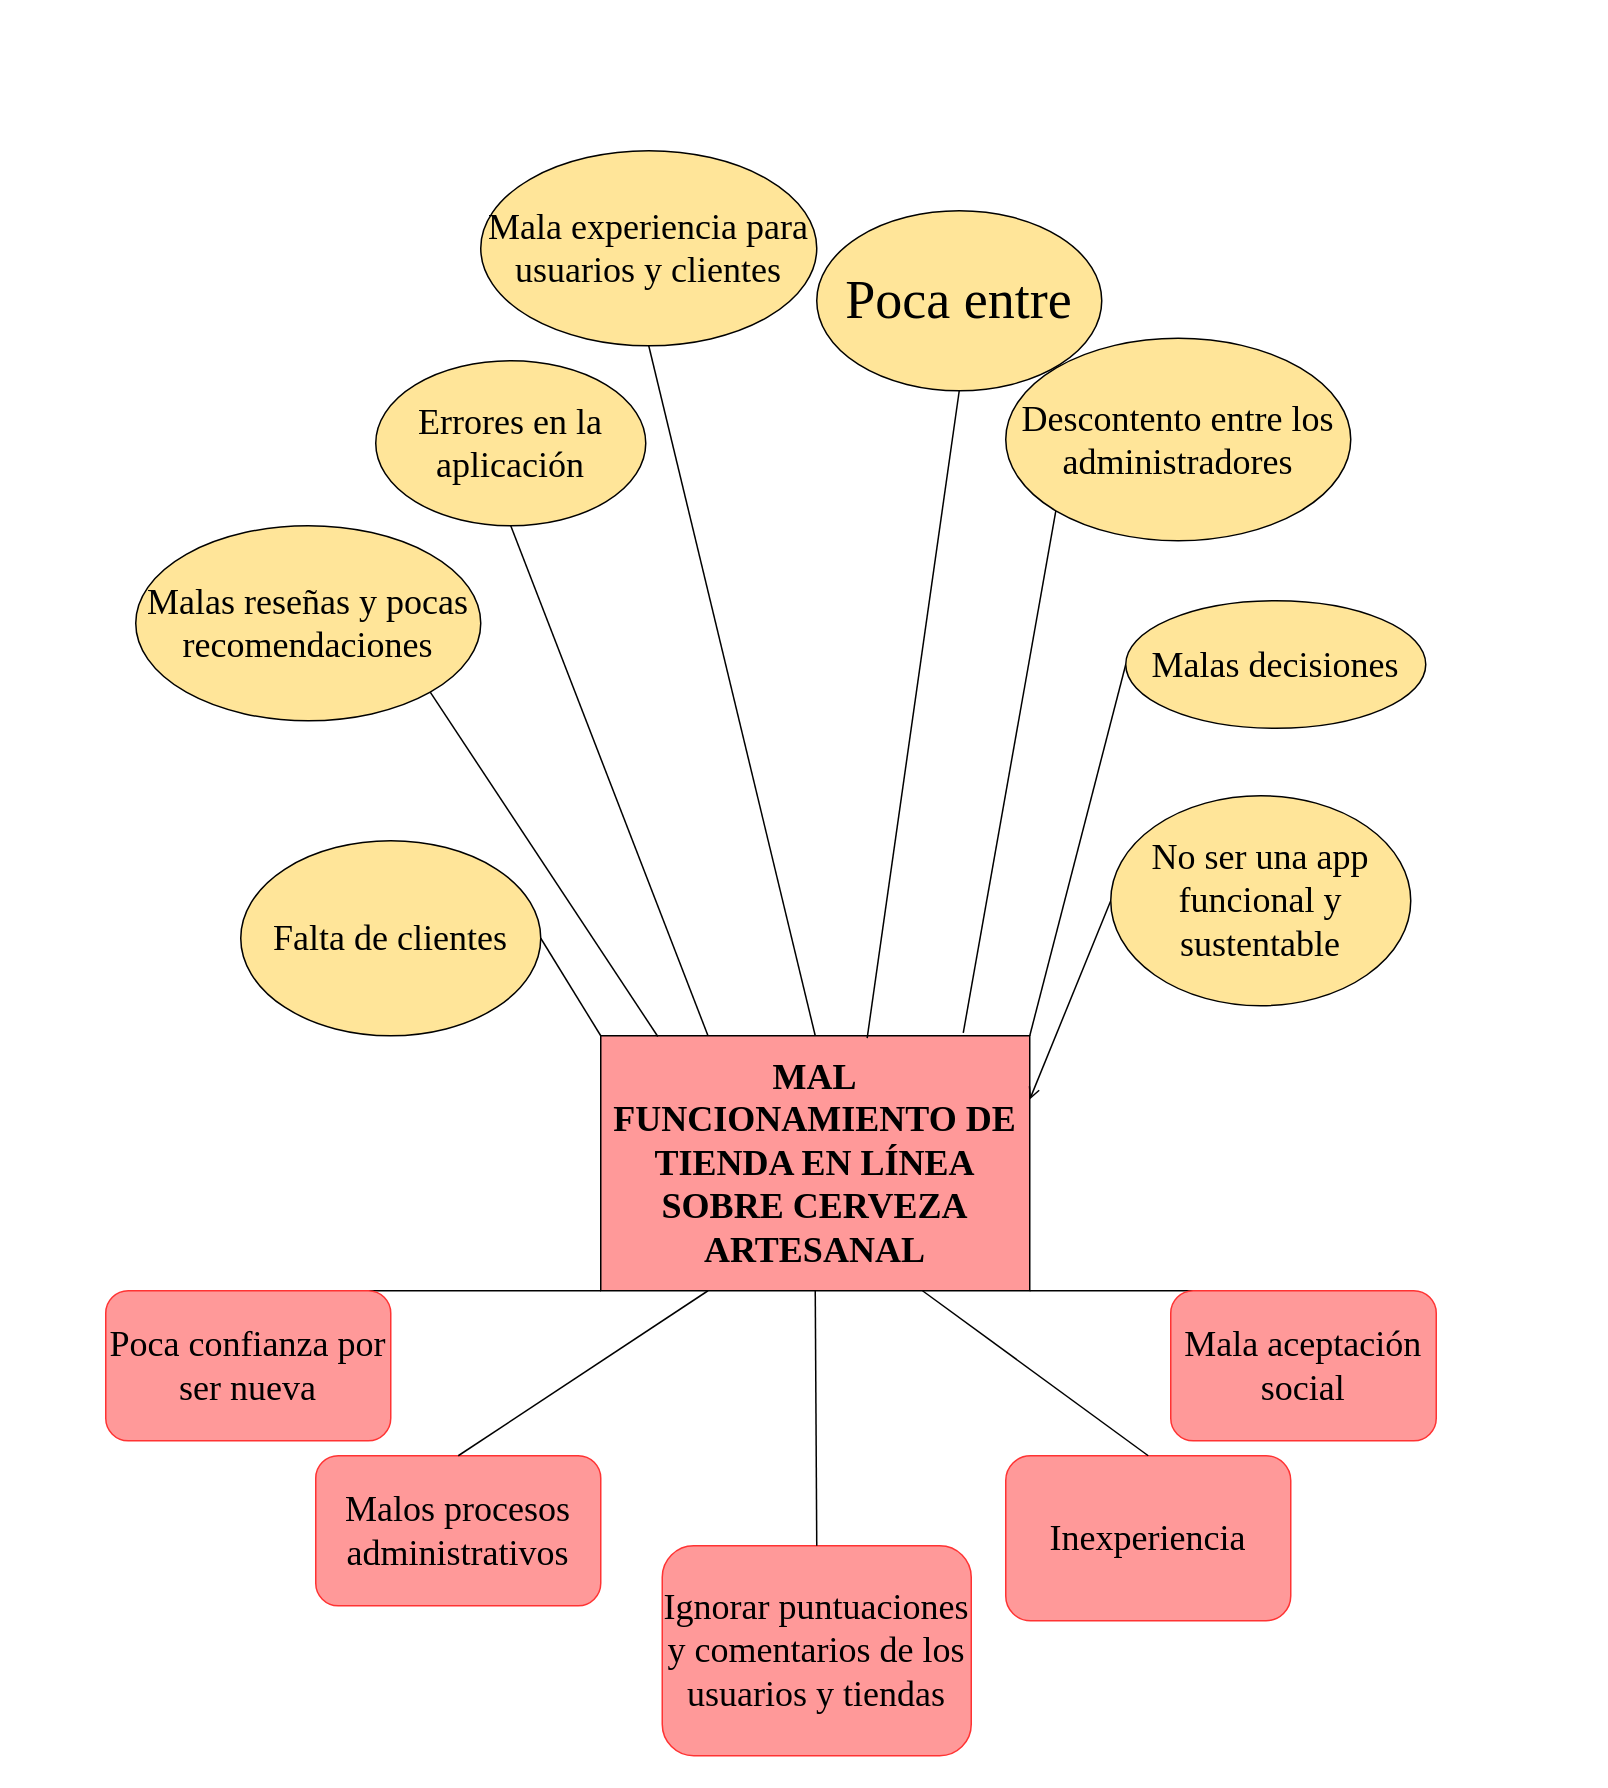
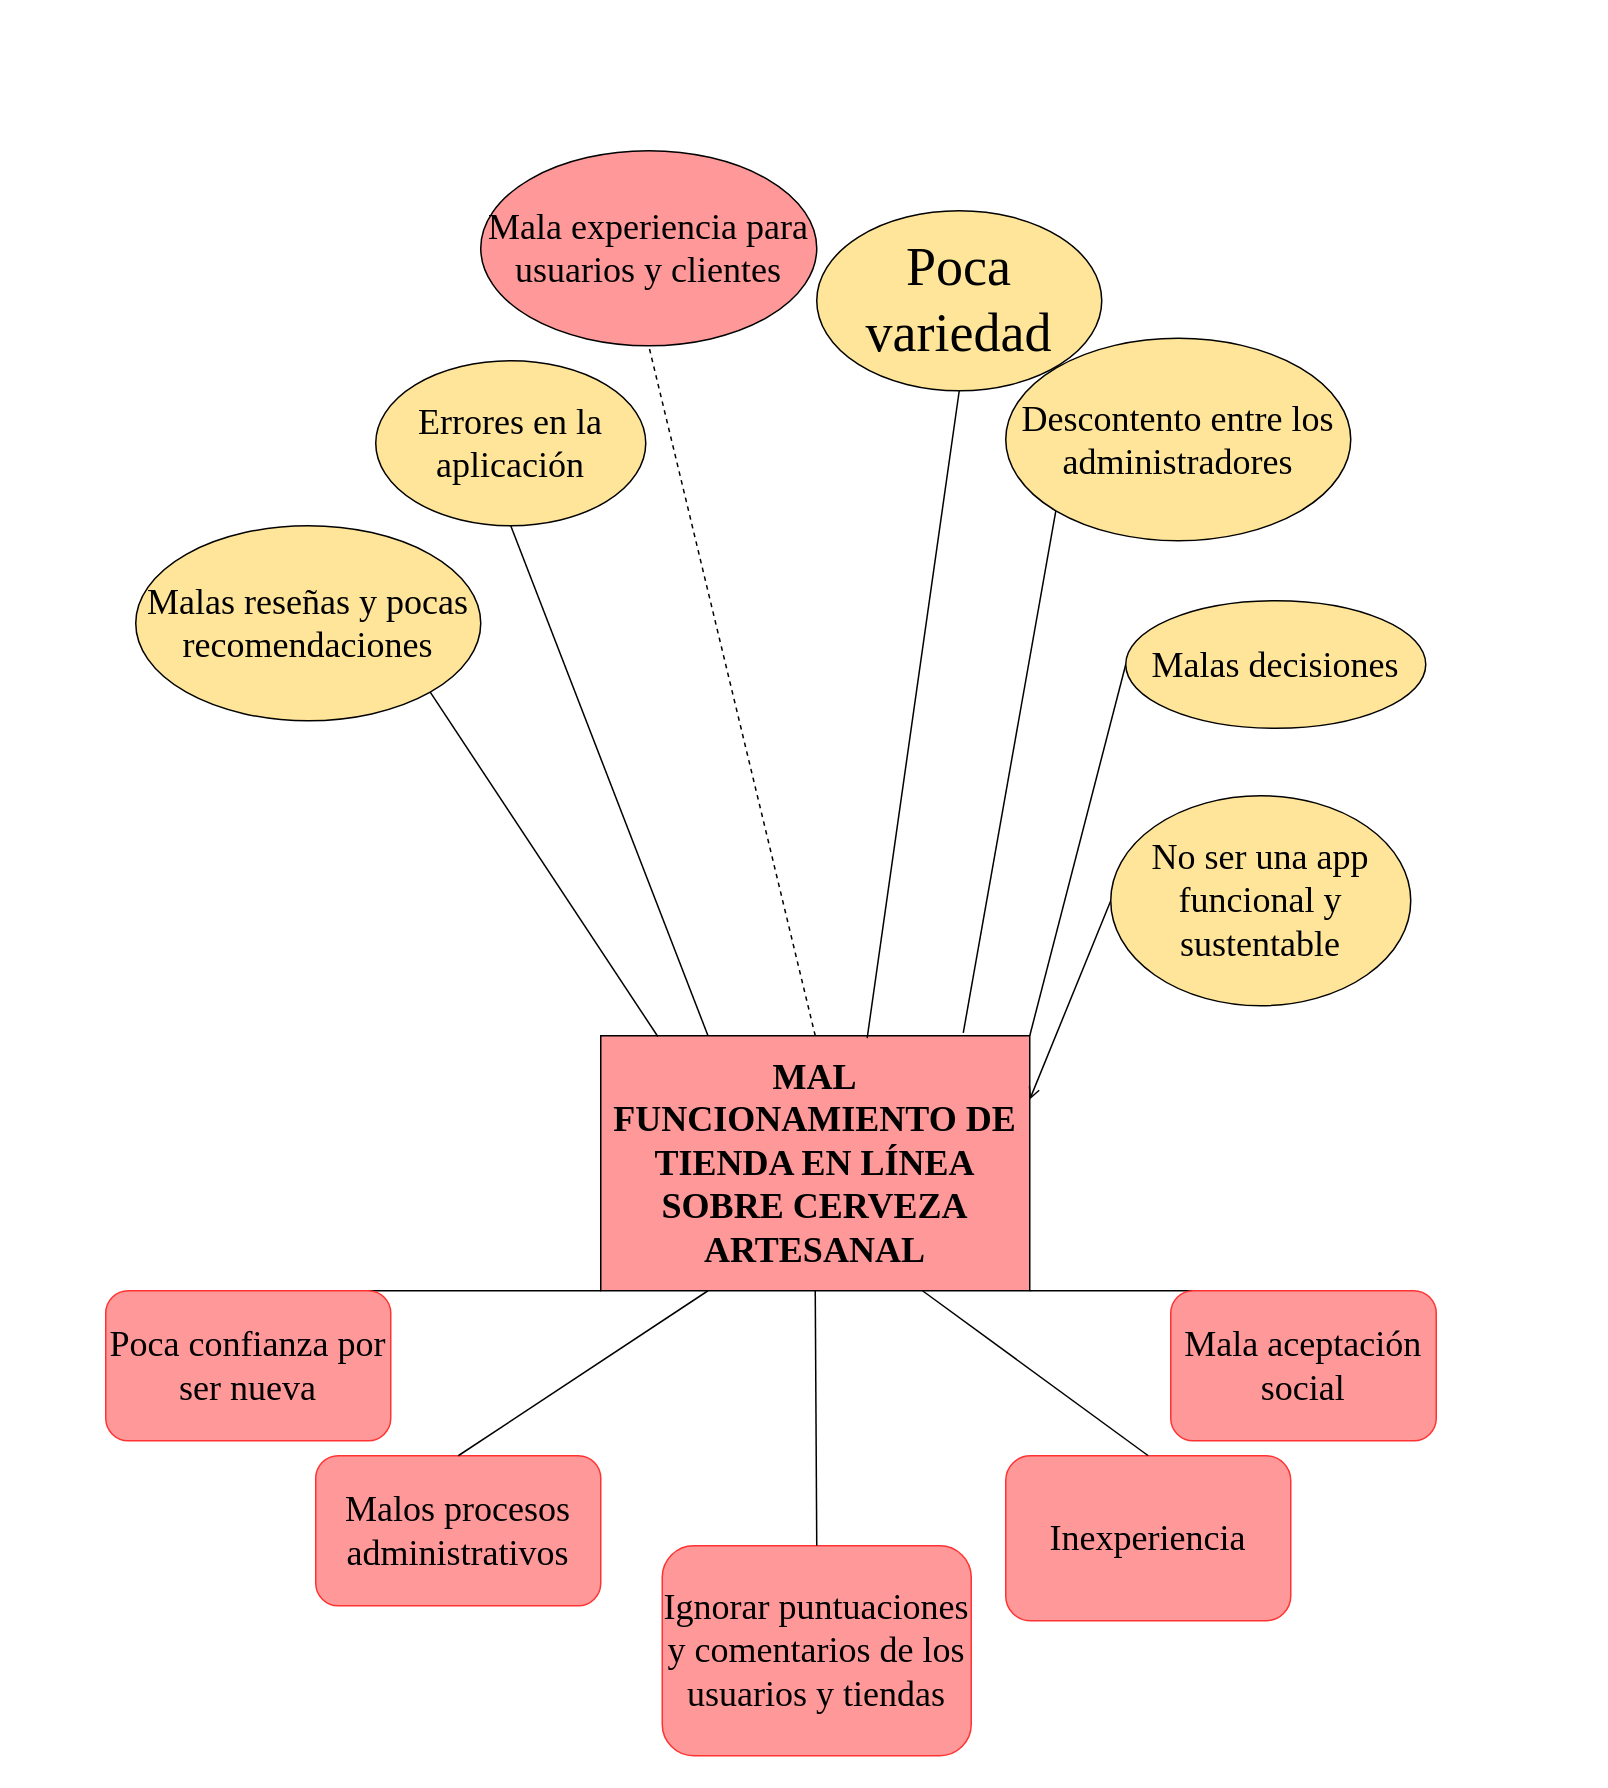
  <mxCell id="0" />
  <mxCell id="1" parent="0" />
  <mxCell id="2" value="" style="shape=image;imageAspect=0;aspect=fixed;verticalLabelPosition=bottom;verticalAlign=top;image=https://images.emojiterra.com/google/noto-emoji/v2.034/512px/1f333.png;" parent="1" vertex="1"><mxGeometry x="20" y="20" width="1030" height="1030" as="geometry" /></mxCell>
  <mxCell id="3" value="&lt;font style=&quot;font-size: 24px;&quot; face=&quot;Georgia&quot;&gt;&lt;b style=&quot;&quot;&gt;MAL FUNCIONAMIENTO DE TIENDA EN LÍNEA SOBRE CERVEZA ARTESANAL&lt;/b&gt;&lt;/font&gt;" style="rounded=0;whiteSpace=wrap;html=1;fillColor=#FF9999;" parent="1" vertex="1"><mxGeometry x="400" y="690" width="286" height="170" as="geometry" /></mxCell>
  <mxCell id="4" value="" style="endArrow=none;html=1;rounded=0;fontFamily=Georgia;fontSize=18;entryX=1;entryY=1;entryDx=0;entryDy=0;exitX=0.5;exitY=0;exitDx=0;exitDy=0;" parent="1" source="7" target="3" edge="1"><mxGeometry width="50" height="50" relative="1" as="geometry"><mxPoint x="835" y="820" as="sourcePoint" /><mxPoint x="670" y="790" as="targetPoint" /></mxGeometry></mxCell>
  <mxCell id="5" value="" style="endArrow=none;html=1;rounded=0;fontFamily=Georgia;fontSize=18;entryX=0;entryY=1;entryDx=0;entryDy=0;exitX=0.5;exitY=0;exitDx=0;exitDy=0;" parent="1" source="6" target="3" edge="1"><mxGeometry width="50" height="50" relative="1" as="geometry"><mxPoint x="260" y="810" as="sourcePoint" /><mxPoint x="452" y="790" as="targetPoint" /></mxGeometry></mxCell>
  <mxCell id="6" value="&lt;font style=&quot;font-size: 24px;&quot;&gt;Poca confianza por ser nueva&lt;/font&gt;" style="rounded=1;whiteSpace=wrap;html=1;fontFamily=Georgia;fontSize=14;strokeColor=#FF3333;fillColor=#FF9999;" parent="1" vertex="1"><mxGeometry x="70" y="860" width="190" height="100" as="geometry" /></mxCell>
  <mxCell id="7" value="&lt;font style=&quot;font-size: 24px;&quot;&gt;Mala aceptación social&lt;/font&gt;" style="rounded=1;whiteSpace=wrap;html=1;fontFamily=Georgia;fontSize=14;strokeColor=#FF3333;fillColor=#FF9999;" parent="1" vertex="1"><mxGeometry x="780" y="860" width="177" height="100" as="geometry" /></mxCell>
  <mxCell id="8" value="&lt;font style=&quot;font-size: 24px;&quot;&gt;Malos procesos administrativos&lt;/font&gt;" style="rounded=1;whiteSpace=wrap;html=1;fontFamily=Georgia;fontSize=14;strokeColor=#FF3333;fillColor=#FF9999;" parent="1" vertex="1"><mxGeometry x="210" y="970" width="190" height="100" as="geometry" /></mxCell>
  <mxCell id="9" value="&lt;font style=&quot;font-size: 24px;&quot;&gt;Inexperiencia&lt;/font&gt;" style="rounded=1;whiteSpace=wrap;html=1;fontFamily=Georgia;fontSize=14;strokeColor=#FF3333;fillColor=#FF9999;align=center;" parent="1" vertex="1"><mxGeometry x="670" y="970" width="190" height="110" as="geometry" /></mxCell>
  <mxCell id="10" value="" style="endArrow=none;html=1;rounded=0;fontFamily=Georgia;fontSize=14;entryX=0.25;entryY=1;entryDx=0;entryDy=0;exitX=0.5;exitY=0;exitDx=0;exitDy=0;" parent="1" source="8" target="3" edge="1"><mxGeometry width="50" height="50" relative="1" as="geometry"><mxPoint x="420" y="880" as="sourcePoint" /><mxPoint x="470" y="830" as="targetPoint" /></mxGeometry></mxCell>
  <mxCell id="11" value="" style="endArrow=none;html=1;rounded=0;fontFamily=Georgia;fontSize=14;entryX=0.75;entryY=1;entryDx=0;entryDy=0;exitX=0.5;exitY=0;exitDx=0;exitDy=0;" parent="1" source="9" target="3" edge="1"><mxGeometry width="50" height="50" relative="1" as="geometry"><mxPoint x="590" y="880" as="sourcePoint" /><mxPoint x="640" y="830" as="targetPoint" /></mxGeometry></mxCell>
  <mxCell id="12" value="&lt;font style=&quot;font-size: 24px;&quot;&gt;Ignorar puntuaciones y comentarios de los usuarios y tiendas&lt;/font&gt;" style="rounded=1;whiteSpace=wrap;html=1;fontFamily=Georgia;fontSize=14;strokeColor=#FF3333;fillColor=#FF9999;" parent="1" vertex="1"><mxGeometry x="441" y="1030" width="206" height="140" as="geometry" /></mxCell>
  <mxCell id="13" value="" style="endArrow=none;html=1;rounded=0;fontFamily=Georgia;fontSize=14;entryX=0.5;entryY=1;entryDx=0;entryDy=0;exitX=0.5;exitY=0;exitDx=0;exitDy=0;" parent="1" source="12" target="3" edge="1"><mxGeometry width="50" height="50" relative="1" as="geometry"><mxPoint x="520" y="870" as="sourcePoint" /><mxPoint x="570" y="820" as="targetPoint" /></mxGeometry></mxCell>
  <mxCell id="14" value="" style="endArrow=none;html=1;rounded=0;entryX=0.25;entryY=0;entryDx=0;entryDy=0;exitX=0.5;exitY=1;exitDx=0;exitDy=0;" parent="1" source="27" target="3" edge="1"><mxGeometry width="50" height="50" relative="1" as="geometry"><mxPoint x="470" y="550" as="sourcePoint" /><mxPoint x="491" y="680" as="targetPoint" /></mxGeometry></mxCell>
- <mxCell id="15" value="" style="endArrow=none;html=1;rounded=0;entryX=0;entryY=0;entryDx=0;entryDy=0;exitX=1;exitY=0.5;exitDx=0;exitDy=0;" parent="1" source="29" target="3" edge="1"><mxGeometry width="50" height="50" relative="1" as="geometry"><mxPoint x="330" y="730" as="sourcePoint" /><mxPoint x="400" y="700" as="targetPoint" /></mxGeometry></mxCell>
  <mxCell id="16" value="" style="endArrow=open;html=1;rounded=0;entryX=1;entryY=0.25;entryDx=0;entryDy=0;exitX=0;exitY=0.5;exitDx=0;exitDy=0;" parent="1" source="23" target="3" edge="1"><mxGeometry width="50" height="50" relative="1" as="geometry"><mxPoint x="820" y="720" as="sourcePoint" /><mxPoint x="650" y="750" as="targetPoint" /></mxGeometry></mxCell>
  <mxCell id="17" value="" style="endArrow=none;html=1;rounded=0;exitX=1;exitY=0;exitDx=0;exitDy=0;entryX=0;entryY=0.5;entryDx=0;entryDy=0;" parent="1" source="3" target="24" edge="1"><mxGeometry width="50" height="50" relative="1" as="geometry"><mxPoint x="640" y="705" as="sourcePoint" /><mxPoint x="770" y="700" as="targetPoint" /></mxGeometry></mxCell>
  <mxCell id="18" value="" style="endArrow=none;html=1;rounded=0;exitX=0.845;exitY=-0.011;exitDx=0;exitDy=0;entryX=0;entryY=1;entryDx=0;entryDy=0;exitPerimeter=0;" parent="1" source="3" target="25" edge="1"><mxGeometry width="50" height="50" relative="1" as="geometry"><mxPoint x="640" y="670" as="sourcePoint" /><mxPoint x="720" y="630" as="targetPoint" /></mxGeometry></mxCell>
  <mxCell id="19" value="" style="endArrow=none;html=1;rounded=0;exitX=0.621;exitY=0.009;exitDx=0;exitDy=0;entryX=0.5;entryY=1;entryDx=0;entryDy=0;exitPerimeter=0;" parent="1" source="3" target="26" edge="1"><mxGeometry width="50" height="50" relative="1" as="geometry"><mxPoint x="586" y="685" as="sourcePoint" /><mxPoint x="640" y="570" as="targetPoint" /></mxGeometry></mxCell>
- <mxCell id="20" value="" style="endArrow=none;html=1;rounded=0;exitX=0.5;exitY=0;exitDx=0;exitDy=0;entryX=0.5;entryY=1;entryDx=0;entryDy=0;" parent="1" source="3" target="22" edge="1"><mxGeometry width="50" height="50" relative="1" as="geometry"><mxPoint x="553" y="680" as="sourcePoint" /><mxPoint x="544" y="580" as="targetPoint" /></mxGeometry></mxCell>
+ <mxCell id="20" value="" style="endArrow=none;html=1;rounded=0;exitX=0.5;exitY=0;exitDx=0;exitDy=0;entryX=0.5;entryY=1;entryDx=0;entryDy=0;dashed=1;" parent="1" source="3" target="22" edge="1"><mxGeometry width="50" height="50" relative="1" as="geometry"><mxPoint x="553" y="680" as="sourcePoint" /><mxPoint x="544" y="580" as="targetPoint" /></mxGeometry></mxCell>
  <mxCell id="21" value="" style="endArrow=none;html=1;rounded=0;exitX=0.133;exitY=0.003;exitDx=0;exitDy=0;entryX=1;entryY=1;entryDx=0;entryDy=0;exitPerimeter=0;" parent="1" source="3" target="28" edge="1"><mxGeometry width="50" height="50" relative="1" as="geometry"><mxPoint x="580" y="830" as="sourcePoint" /><mxPoint x="380" y="600" as="targetPoint" /></mxGeometry></mxCell>
- <mxCell id="22" value="&lt;font style=&quot;font-size: 24px;&quot; face=&quot;Georgia&quot;&gt;Mala experiencia para usuarios y clientes&lt;/font&gt;" style="ellipse;whiteSpace=wrap;html=1;fillColor=#FFE599;" parent="1" vertex="1"><mxGeometry x="320" y="100" width="224" height="130" as="geometry" /></mxCell>
+ <mxCell id="22" value="&lt;font style=&quot;font-size: 24px;&quot; face=&quot;Georgia&quot;&gt;Mala experiencia para usuarios y clientes&lt;/font&gt;" style="ellipse;whiteSpace=wrap;html=1;fillColor=#ff9999;" parent="1" vertex="1"><mxGeometry x="320" y="100" width="224" height="130" as="geometry" /></mxCell>
  <mxCell id="23" value="&lt;font face=&quot;Georgia&quot; style=&quot;font-size: 24px;&quot;&gt;No ser una app funcional y sustentable&lt;/font&gt;" style="ellipse;whiteSpace=wrap;html=1;fillColor=#FFE599;" parent="1" vertex="1"><mxGeometry x="740" y="530" width="200" height="140" as="geometry" /></mxCell>
  <mxCell id="24" value="&lt;font style=&quot;font-size: 24px;&quot; face=&quot;Georgia&quot;&gt;Malas decisiones&lt;/font&gt;" style="ellipse;whiteSpace=wrap;html=1;fillColor=#FFE599;" parent="1" vertex="1"><mxGeometry x="750" y="400" width="200" height="85" as="geometry" /></mxCell>
  <mxCell id="25" value="&lt;font style=&quot;font-size: 24px;&quot; face=&quot;Georgia&quot;&gt;Descontento entre los administradores&lt;/font&gt;" style="ellipse;whiteSpace=wrap;html=1;fillColor=#FFE599;" parent="1" vertex="1"><mxGeometry x="670" y="225" width="230" height="135" as="geometry" /></mxCell>
- <mxCell id="26" value="&lt;font face=&quot;Georgia&quot; style=&quot;font-size: 36px;&quot;&gt;Poca entre&lt;/font&gt;" style="ellipse;whiteSpace=wrap;html=1;fillColor=#FFE599;" parent="1" vertex="1"><mxGeometry x="544" y="140" width="190" height="120" as="geometry" /></mxCell>
+ <mxCell id="26" value="&lt;font face=&quot;Georgia&quot; style=&quot;font-size: 36px;&quot;&gt;Poca variedad&lt;/font&gt;" style="ellipse;whiteSpace=wrap;html=1;fillColor=#FFE599;" parent="1" vertex="1"><mxGeometry x="544" y="140" width="190" height="120" as="geometry" /></mxCell>
  <mxCell id="27" value="&lt;font face=&quot;Georgia&quot; style=&quot;font-size: 24px;&quot;&gt;Errores en la aplicación&lt;/font&gt;" style="ellipse;whiteSpace=wrap;html=1;fillColor=#FFE599;" parent="1" vertex="1"><mxGeometry x="250" y="240" width="180" height="110" as="geometry" /></mxCell>
  <mxCell id="28" value="&lt;font style=&quot;font-size: 24px;&quot; face=&quot;Georgia&quot;&gt;Malas reseñas y pocas recomendaciones&lt;/font&gt;" style="ellipse;whiteSpace=wrap;html=1;fillColor=#FFE599;" parent="1" vertex="1"><mxGeometry x="90" y="350" width="230" height="130" as="geometry" /></mxCell>
- <mxCell id="29" value="&lt;font face=&quot;Georgia&quot; style=&quot;font-size: 24px;&quot;&gt;Falta de clientes&lt;/font&gt;" style="ellipse;whiteSpace=wrap;html=1;fillColor=#FFE599;" parent="1" vertex="1"><mxGeometry x="160" y="560" width="200" height="130" as="geometry" /></mxCell>
